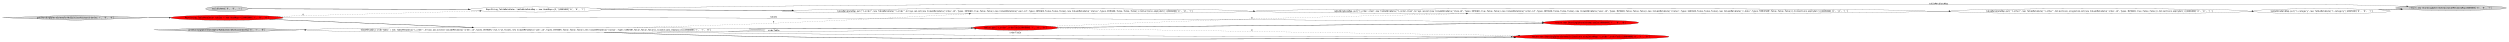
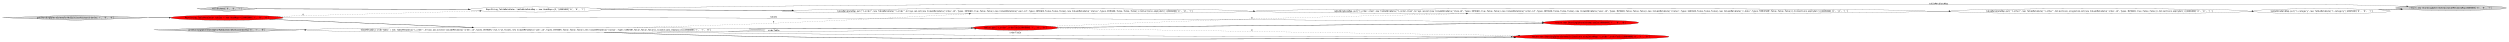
  digraph {
    rankdir=LR
    fontname="Roboto Mono"
    node [fillcolor=white shape=ellipse style=filled fontname="Roboto Mono"]
    edge [style=bold fontname="Roboto Mono"]
    n1 [fillcolor=red label="tables.put(\"t_order\",orderTable)@@@5@@@['1', '0', '0']"]
    n2 [fillcolor=red label="return new ShardingSphereSchema(Collections.singletonMap(\"t_order\",orderTable))@@@4@@@['0', '1', '0']"]
    n3 [label="tableMetaDataMap.put(\"t_order_item\",new TableMetaData(\"t_order_item\",Arrays.asList(new ColumnMetaData(\"item_id\",Types.INTEGER,true,false,false),new ColumnMetaData(\"order_id\",Types.INTEGER,false,false,false),new ColumnMetaData(\"user_id\",Types.INTEGER,false,false,false),new ColumnMetaData(\"status\",Types.VARCHAR,false,false,false),new ColumnMetaData(\"c_date\",Types.TIMESTAMP,false,false,false)),Collections.emptySet()))@@@5@@@['0', '0', '1']"]
    n4 [fillcolor=red label="return new ShardingSphereSchema(tables)@@@6@@@['1', '0', '0']"]
    n5 [label="Map<String,TableMetaData> tableMetaDataMap = new HashMap<>(3,1)@@@3@@@['0', '0', '1']"]
    n6 [fillcolor=lightgray label="return new ShardingSphereSchema(tableMetaDataMap)@@@8@@@['0', '0', '1']"]
    n7 [label="tableMetaDataMap.put(\"t_order\",new TableMetaData(\"t_order\",Arrays.asList(new ColumnMetaData(\"order_id\",Types.INTEGER,true,false,false),new ColumnMetaData(\"user_id\",Types.INTEGER,false,false,false),new ColumnMetaData(\"status\",Types.INTEGER,false,false,false)),Collections.emptySet()))@@@4@@@['0', '0', '1']"]
    n8 [label="tableMetaDataMap.put(\"t_category\",new TableMetaData(\"t_category\"))@@@7@@@['0', '0', '1']"]
    n9 [label="TableMetaData orderTable = new TableMetaData(\"t_order\",Arrays.asList(new ColumnMetaData(\"order_id\",Types.INTEGER,true,true,false),new ColumnMetaData(\"user_id\",Types.INTEGER,false,false,false),new ColumnMetaData(\"status\",Types.VARCHAR,false,false,false)),Collections.emptyList())@@@3@@@['1', '1', '0']"]
    n10 [fillcolor=lightgray label="getShardingSphereSchemaForMySQLSelectWithoutOrderBy['0', '1', '0']" shape=diamond]
-   n11 [fillcolor=lightgray label="buildSchema['0', '0', '1']"]
+   n11 [fillcolor=lightgray label="buildSchema['0', '0', '1']" shape=diamond]
    n12 [fillcolor=red label="Map<String,TableMetaData> tables = new HashMap<>()@@@3@@@['1', '0', '0']"]
    n13 [label="tableMetaDataMap.put(\"t_other\",new TableMetaData(\"t_other\",Collections.singletonList(new ColumnMetaData(\"order_id\",Types.INTEGER,true,false,false)),Collections.emptySet()))@@@6@@@['0', '0', '1']"]
    n14 [fillcolor=lightgray label="getShardingSphereSchemaForMySQLSelectWithoutOrderBy['1', '0', '0']" shape=diamond]
    n1 -> n2 [label=0 style=dashed]
    n1 -> n3 [label=0 style=dashed]
    n1 -> n4
    n3 -> n13
    n5 -> n6 [label=tableMetaDataMap style=solid]
    n5 -> n7
    n7 -> n3
    n8 -> n6
    n9 -> n1
    n9 -> n1 [label=orderTable style=solid]
    n9 -> n2 [label=orderTable style=solid]
    n9 -> n2
    n9 -> n7 [label=0 style=dashed]
    n10 -> n9
    n11 -> n5
    n12 -> n4 [label=tables style=solid]
    n12 -> n5 [label=0 style=dashed]
    n12 -> n9
    n13 -> n8
    n14 -> n12
  }
